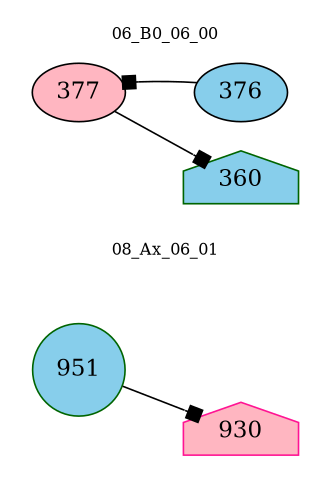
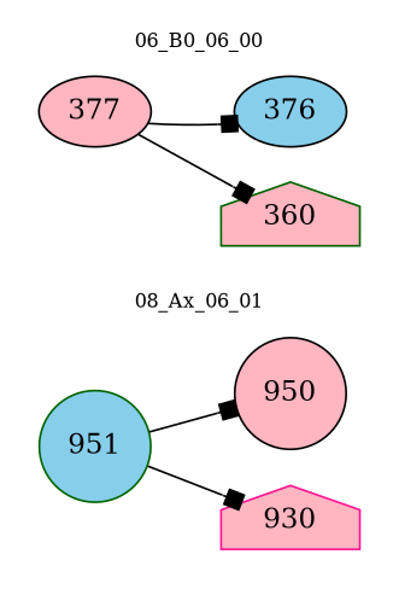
  digraph {
    rankdir=LR
    node [color=black fillcolor=skyblue shape=circle style=filled]
    edge [arrowhead=box color=black style=solid]
    n1 [color=darkgreen label=951]
    n2 [color=deeppink fillcolor=lightpink label=930 shape=house]
+   n3 [fillcolor=lightpink label=950]
    n4 [fillcolor=lightpink label=377 shape=ellipse]
-   n5 [color=darkgreen label=360 shape=house]
+   n5 [color=darkgreen fillcolor=lightpink label=360 shape=house]
    n6 [label=376 shape=ellipse]
    subgraph cluster_1 {
      color=white
      fontsize=10
      label="08_Ax_06_01"
      n1
      n2
+     n3
    }
    subgraph cluster_2 {
      color=white
      fontsize=10
      label="06_B0_06_00"
      n4
      n5
      n6
    }
    n1 -> n2
+   n1 -> n3
    n4 -> n5
-   n6 -> n4
+   n4 -> n6
  }
